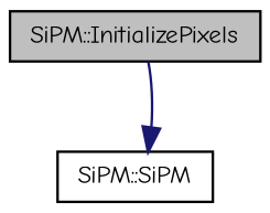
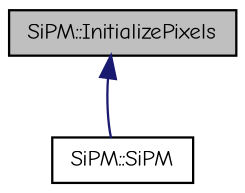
  digraph {
    rankdir=TB
    fontname="Comic Neue"
    node [color=black fontname="Comic Neue" fontsize=10 shape=record style=filled]
    n1 [fillcolor=grey75 fontcolor=black height=0.2 label="SiPM::InitializePixels" width=0.4]
    n2 [fillcolor=white height=0.2 label="SiPM::SiPM" width=0.4]
-   n2 -> n1 [color=midnightblue dir=back fontname="Comic Neue" fontsize=10 labelfontname=Helvetica labelfontsize=10 style=solid]
+   n1 -> n2 [color=midnightblue dir=back fontname="Comic Neue" fontsize=10 labelfontname=Helvetica labelfontsize=10 style=solid]
  }
